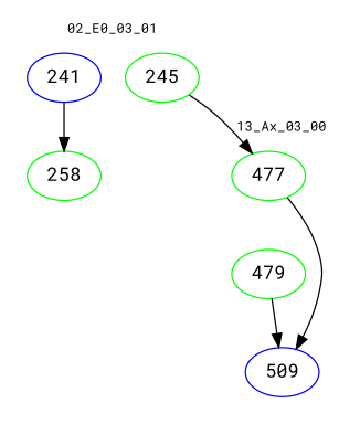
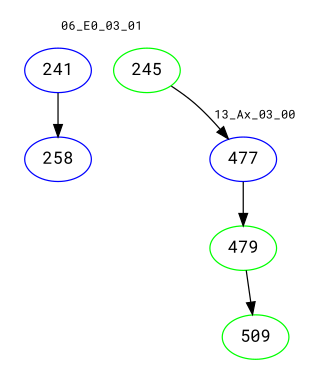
  digraph {
    fontname="Roboto Mono"
    node [color=green fontname="Roboto Mono"]
    edge [color=black fontname="Roboto Mono" style=solid]
-   n1 [label=477]
+   n1 [color=blue label=477]
    n2 [label=479]
-   n3 [color=blue label=509]
+   n3 [label=509]
    n4 [label=245]
    n5 [color=blue label=241]
-   n6 [label=258]
+   n6 [color=blue label=258]
    subgraph cluster_1 {
      color=white
      fontsize=10
      label="13_Ax_03_00"
      n1
      n2
      n3
    }
    subgraph cluster_2 {
      color=white
      fontsize=10
-     label="02_E0_03_01"
+     label="06_E0_03_01"
      n4
      n5
      n6
    }
-   n1 -> n3
+   n1 -> n2
    n2 -> n3
    n4 -> n1
    n5 -> n6
  }
